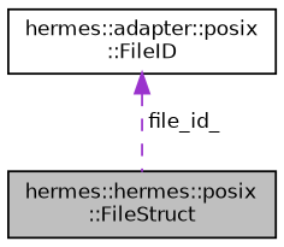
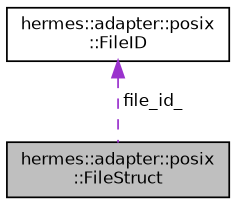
  digraph {
    node [color=black fontname=Helvetica fontsize=10 shape=record style=filled]
-   n1 [fillcolor=grey75 fontcolor=black height=0.2 label="hermes::hermes::posix\l::FileStruct" width=0.4]
+   n1 [fillcolor=grey75 fontcolor=black height=0.2 label="hermes::adapter::posix\l::FileStruct" width=0.4]
    n2 [fillcolor=white height=0.2 label="hermes::adapter::posix\l::FileID" width=0.4]
    n2 -> n1 [color=darkorchid3 dir=back fontname=Helvetica fontsize=10 label=" file_id_" labelfontname=Helvetica labelfontsize=10 style=dashed]
  }
